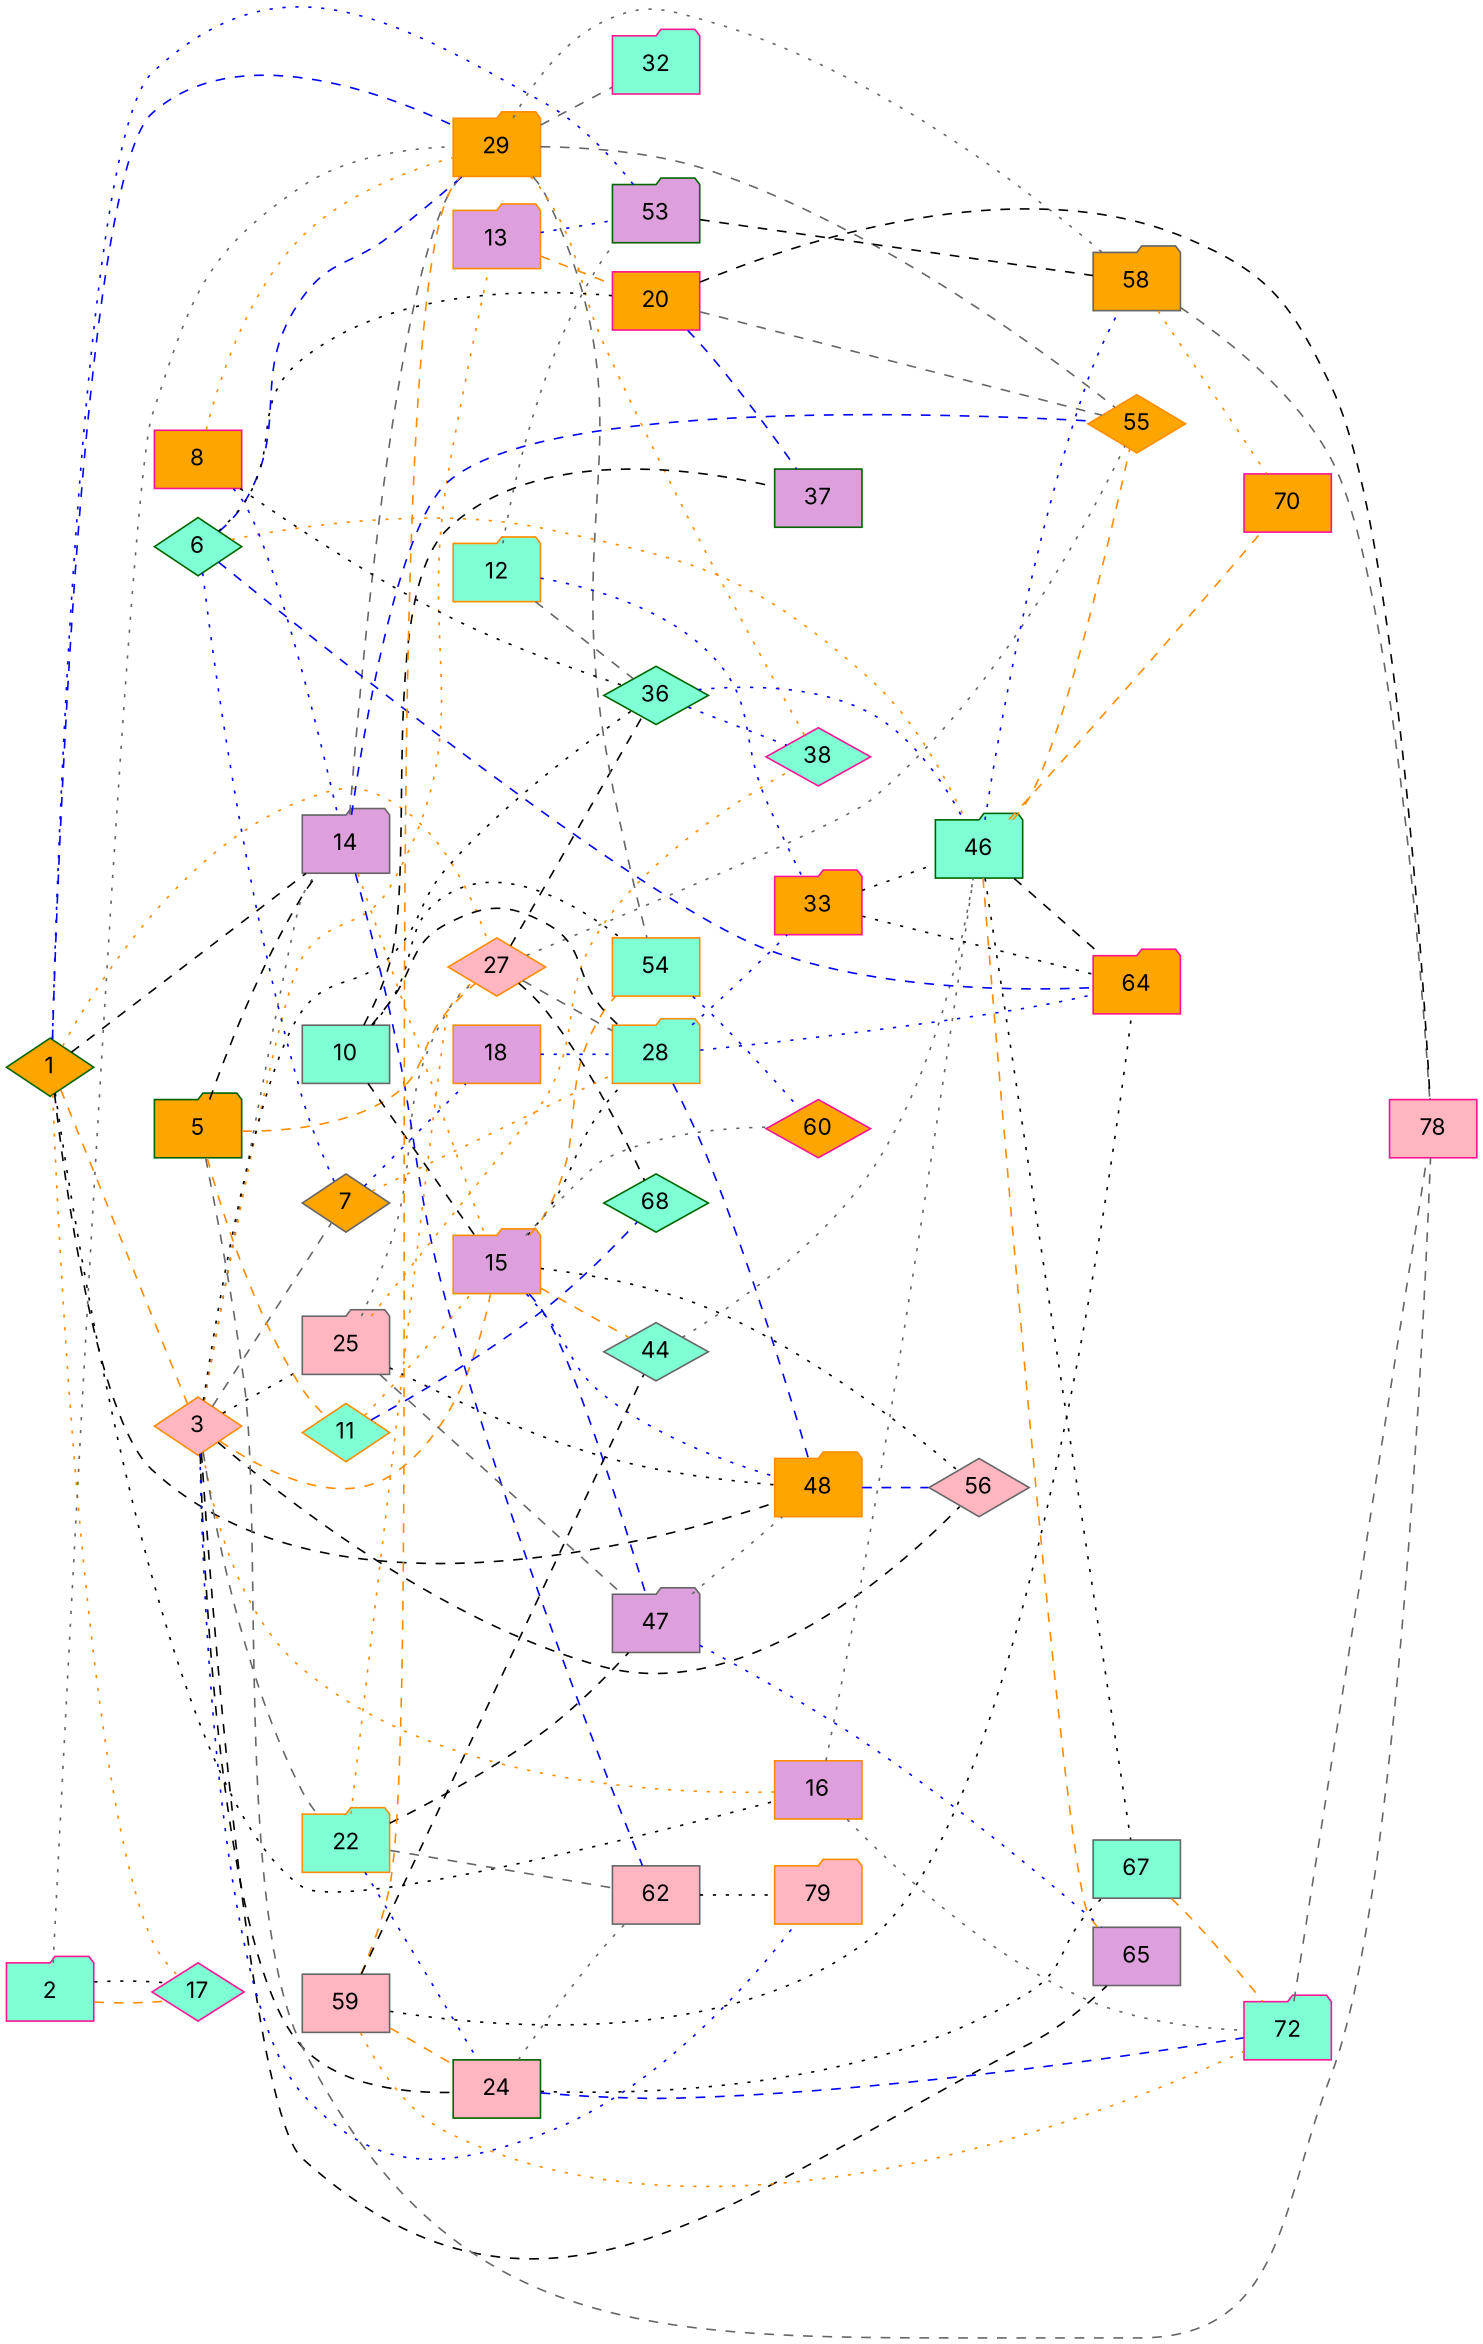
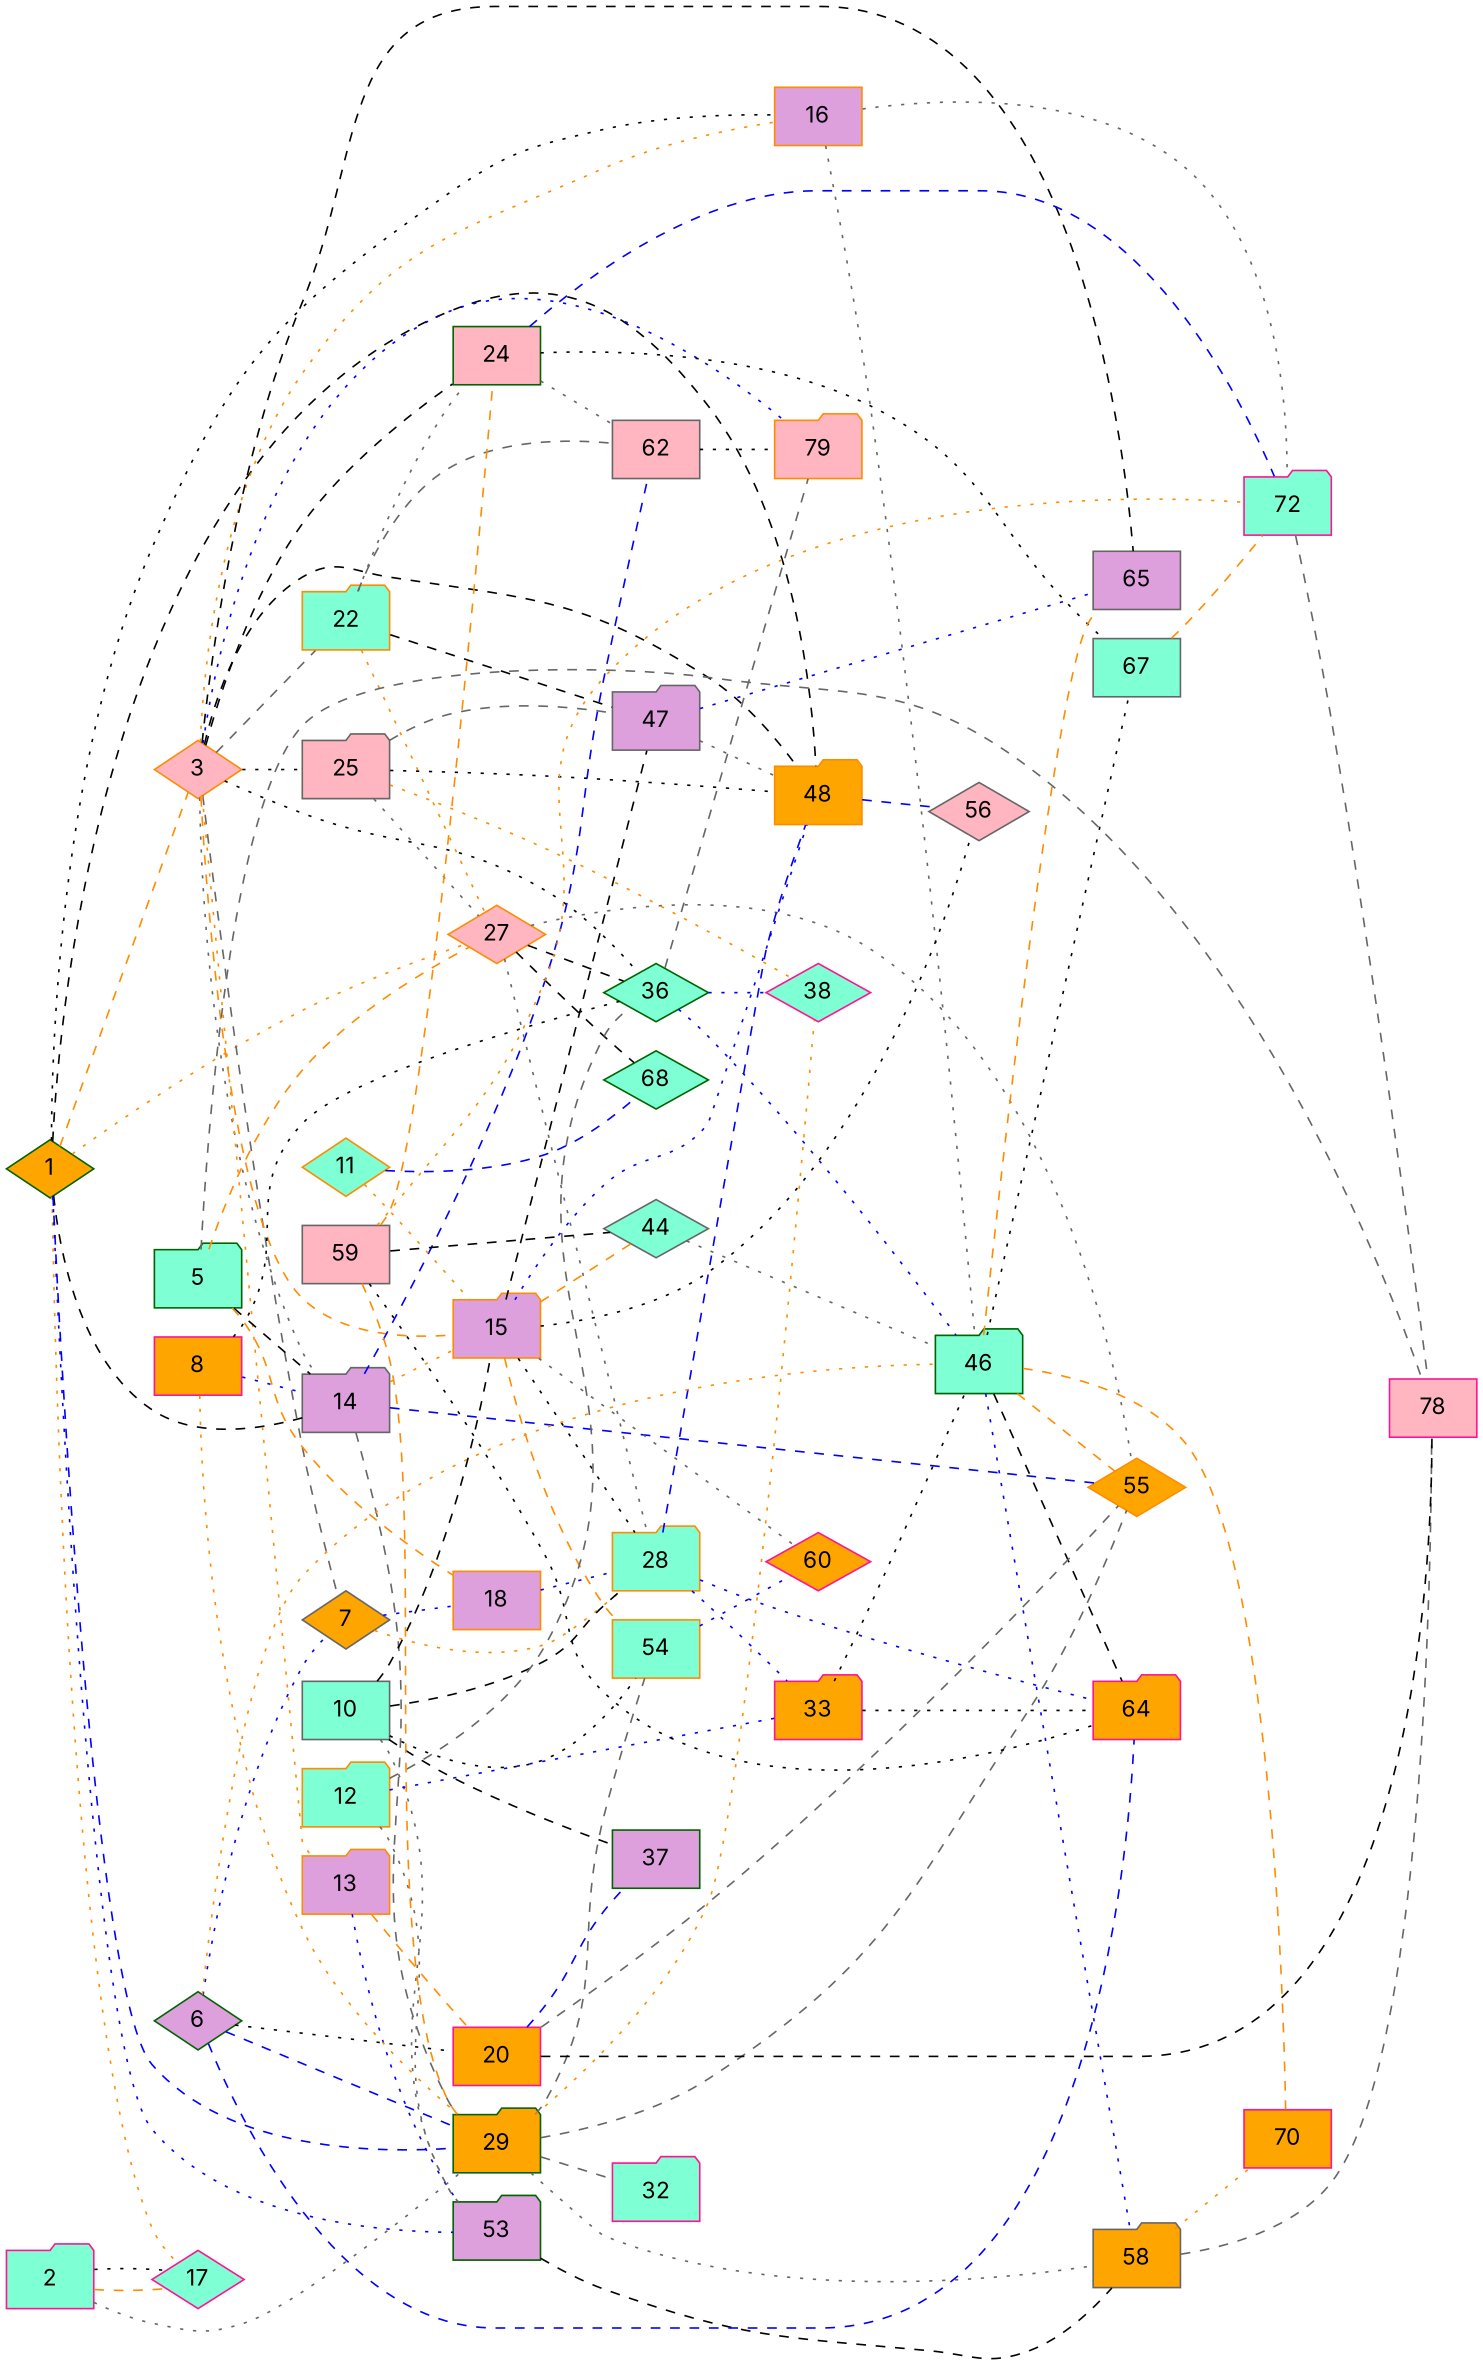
  graph {
    fontname=Inter
    rankdir=LR
    node [color=darkorange fillcolor=aquamarine fontname=Inter shape=folder style=filled]
    edge [color=black fontname=Inter style=dotted]
    1 [color=darkgreen fillcolor=orange shape=diamond super="+34+4"]
    3 [fillcolor=lightpink shape=diamond super="+9+35+21"]
    14 [color=gray40 fillcolor=plum super="+26"]
    16 [fillcolor=plum shape=box]
    17 [color=deeppink shape=diamond]
    27 [fillcolor=lightpink shape=diamond super="+40"]
-   29 [fillcolor=orange super="+31"]
+   29 [color=darkgreen fillcolor=orange super="+31"]
    48 [fillcolor=orange super="+80"]
    53 [color=darkgreen fillcolor=plum super="+59"]
    7 [color=gray40 fillcolor=orange shape=diamond]
    13 [fillcolor=plum super="+74"]
    15 [fillcolor=plum super="+50"]
    22 [super="+39"]
    24 [color=darkgreen fillcolor=lightpink shape=box]
    25 [color=gray40 fillcolor=lightpink super="+45"]
    36 [color=darkgreen shape=diamond super="+41"]
    56 [color=gray40 fillcolor=lightpink shape=diamond]
    65 [color=gray40 fillcolor=plum shape=box]
    79 [fillcolor=lightpink]
    55 [fillcolor=orange shape=diamond]
    62 [color=gray40 fillcolor=lightpink shape=box]
    46 [color=darkgreen super="+66+81+57"]
    72 [color=deeppink super="+76"]
    28 [super="+43"]
    68 [color=darkgreen shape=diamond]
    54 [shape=box]
    38 [color=deeppink shape=diamond]
    32 [color=deeppink]
    58 [color=gray40 fillcolor=orange super="+77"]
    2 [color=deeppink]
    64 [color=deeppink fillcolor=orange]
    33 [color=deeppink fillcolor=orange]
    18 [fillcolor=plum shape=box]
    20 [color=deeppink fillcolor=orange shape=box]
    47 [color=gray40 fillcolor=plum super="+82"]
    44 [color=gray40 shape=diamond]
    60 [color=deeppink fillcolor=orange shape=diamond]
    67 [color=gray40 shape=box super="+69"]
-   5 [color=darkgreen fillcolor=orange super="+71+73"]
+   5 [color=darkgreen super="+71+73"]
    11 [shape=diamond]
    78 [color=deeppink fillcolor=lightpink shape=box]
-   6 [color=darkgreen shape=diamond super="+30"]
+   6 [color=darkgreen fillcolor=plum shape=diamond super="+30"]
    37 [color=darkgreen fillcolor=plum shape=box]
    70 [color=deeppink fillcolor=orange shape=box]
    8 [color=deeppink fillcolor=orange shape=box]
    10 [color=gray40 shape=box super="+52"]
    12
    n48 [color=gray40 fillcolor=lightpink label=59 shape=box super="+42+61"]
    1 -- 3 [color=darkorange style=dashed]
    1 -- 14 [style=dashed]
    1 -- 16
    1 -- 17 [color=darkorange]
    1 -- 27 [color=darkorange]
    1 -- 29 [color=blue style=dashed]
    1 -- 48 [style=dashed]
    1 -- 53 [color=blue]
    3 -- 14 [color=gray40 weight=2]
    3 -- 16 [color=darkorange]
    3 -- 7 [color=gray40 style=dashed]
    3 -- 13 [color=darkorange]
    3 -- 15 [color=darkorange style=dashed]
    3 -- 22 [color=gray40 style=dashed]
    3 -- 24 [style=dashed]
    3 -- 25 [weight=2]
    3 -- 36
-   3 -- 56 [style=dashed]
+   3 -- 48 [style=dashed]
    3 -- 65 [style=dashed weight=2]
    3 -- 79 [color=blue]
    14 -- 29 [color=gray40 style=dashed]
    14 -- 15 [color=darkorange]
    14 -- 55 [color=blue style=dashed]
    14 -- 62 [color=blue style=dashed]
    16 -- 46 [color=gray40]
    16 -- 72 [color=gray40]
    27 -- 36 [style=dashed]
    27 -- 55 [color=gray40]
-   27 -- 28 [color=gray40 style=dashed]
+   27 -- 28 [color=gray40]
    27 -- 68 [style=dashed]
    29 -- 55 [color=gray40 style=dashed]
    29 -- 54 [color=gray40 style=dashed]
    29 -- 38 [color=darkorange]
    29 -- 32 [color=gray40 style=dashed weight=2]
    29 -- 58 [color=gray40 weight=2]
    48 -- 56 [color=blue style=dashed]
    53 -- 58 [style=dashed]
    7 -- 28 [color=darkorange]
    7 -- 18 [color=blue]
    13 -- 53 [color=blue]
    13 -- 20 [color=darkorange style=dashed weight=2]
    15 -- 48 [color=blue]
    15 -- 56
    15 -- 28
    15 -- 54 [color=darkorange style=dashed]
-   15 -- 47 [color=blue style=dashed]
+   15 -- 47 [style=dashed]
    15 -- 44 [color=darkorange style=dashed]
    15 -- 60 [color=gray40]
    22 -- 27 [color=darkorange]
-   22 -- 24 [color=blue]
+   22 -- 24 [color=gray40]
    22 -- 62 [color=gray40 style=dashed]
    22 -- 47 [style=dashed]
    24 -- 62 [color=gray40]
    24 -- 72 [color=blue style=dashed]
    24 -- 67
    25 -- 27 [color=gray40]
    25 -- 48
    25 -- 38 [color=darkorange]
    25 -- 47 [color=gray40 style=dashed weight=2]
+   36 -- 79 [color=gray40 style=dashed]
    36 -- 46 [color=blue]
    36 -- 38 [color=blue]
    62 -- 79
    46 -- 65 [color=darkorange style=dashed]
    46 -- 55 [color=darkorange style=dashed]
    46 -- 58 [color=blue]
    46 -- 64 [style=dashed]
    46 -- 67
    46 -- 70 [color=darkorange style=dashed]
    72 -- 78 [color=gray40 style=dashed]
    28 -- 48 [color=blue style=dashed]
    28 -- 64 [color=blue]
    28 -- 33 [color=blue]
    54 -- 60 [color=blue]
    58 -- 78 [color=gray40 style=dashed]
    58 -- 70 [color=darkorange]
    2 -- 17 [color=darkorange style=dashed]
    2 -- 17
    2 -- 29 [color=gray40]
    33 -- 46
    33 -- 64
    18 -- 28 [color=blue]
    20 -- 55 [color=gray40 style=dashed]
    20 -- 78 [style=dashed]
    20 -- 37 [color=blue style=dashed]
    47 -- 48 [color=gray40]
    47 -- 65 [color=blue]
    44 -- 46 [color=gray40]
    67 -- 72 [color=darkorange style=dashed]
    5 -- 14 [style=dashed weight=2]
    5 -- 27 [color=darkorange style=dashed]
-   5 -- 11 [color=darkorange style=dashed]
+   5 -- 18 [color=darkorange style=dashed]
    5 -- 78 [color=gray40 style=dashed]
    11 -- 15 [color=darkorange]
    11 -- 68 [color=blue style=dashed]
    6 -- 29 [color=blue style=dashed]
    6 -- 7 [color=blue]
    6 -- 46 [color=darkorange]
    6 -- 64 [color=blue style=dashed]
    6 -- 20
    8 -- 14 [color=blue]
    8 -- 29 [color=darkorange]
    8 -- 36
+   10 -- 53 [color=gray40]
    10 -- 15 [style=dashed]
    10 -- 28 [style=dashed]
    10 -- 54
    10 -- 37 [style=dashed]
    12 -- 53 [color=gray40]
    12 -- 36 [color=gray40 style=dashed]
    12 -- 33 [color=blue]
    n48 -- 29 [color=darkorange style=dashed weight=2]
    n48 -- 24 [color=darkorange style=dashed]
    n48 -- 72 [color=darkorange]
    n48 -- 64
    n48 -- 44 [style=dashed]
  }
